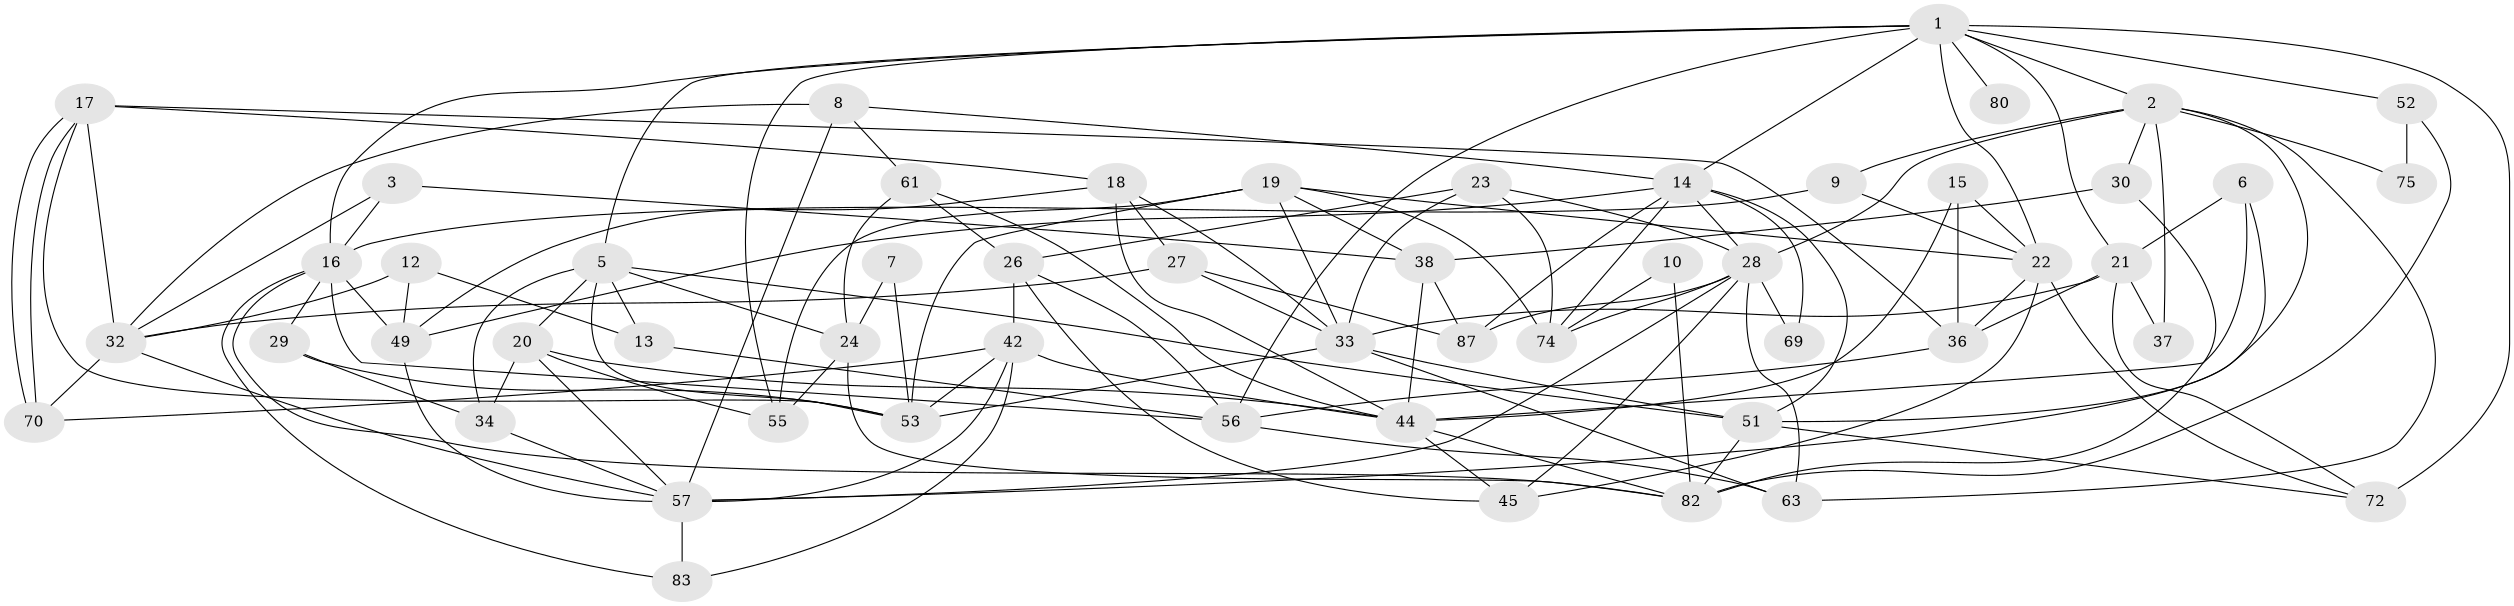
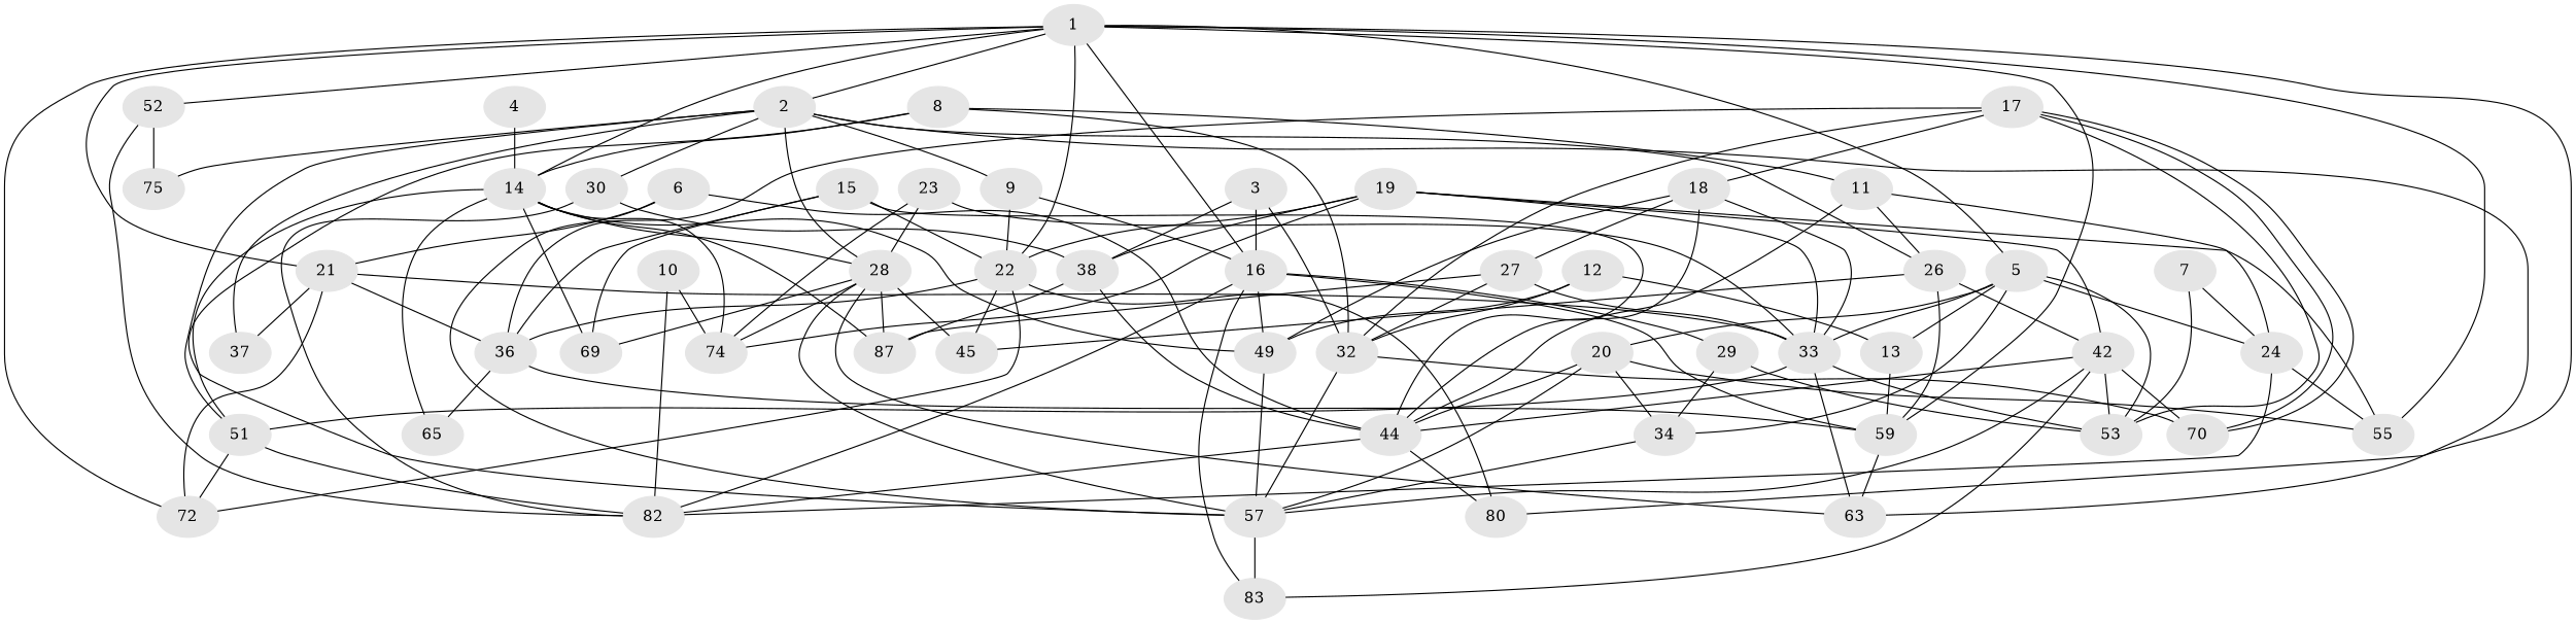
  graph {
    node [color=gray90 style=filled]
    1 [super="+73"]
    2 [super="+59"]
    5 [super="+68"]
    14 [super="+43"]
    16 [super="+48"]
    21 [super="+31"]
    22 [super="+25"]
    52
    55 [super="+76"]
-   56 [super="+86"]
+   56 [super="+86" label=59]
    72
    80
    9 [super="+35"]
    26 [super="+46"]
    28 [super="+62"]
    30
    37
    51 [super="+54"]
    63
    75
    13
    20 [super="+61"]
    24 [super="+81"]
    34 [super="+77"]
    53 [super="+66"]
    74
    49 [super="+60"]
+   65
    69
    87
    82
    29 [super="+39"]
    83
    33 [super="+64"]
    36 [super="+88"]
    45 [super="+78"]
    42 [super="+71"]
    57 [super="+84"]
    38 [super="+50"]
    3
    32 [super="+58"]
    70
    44 [super="+85"]
+   4
    6 [super="+41"]
    7
    8 [super="+40"]
-   11 [super="+67" label=61]
+   11 [super="+67"]
    10
    12
    15 [super="+79"]
    17
    18
    27
    19 [super="+47"]
    23
    1 -- 2
    1 -- 5
    1 -- 14
    1 -- 16
    1 -- 21
    1 -- 22
    1 -- 52
    1 -- 55
    1 -- 56
    1 -- 72
    1 -- 80
    2 -- 9
-   23 -- 26
+   2 -- 26
    2 -- 28
    2 -- 30
    2 -- 37
    2 -- 51
    2 -- 63
    2 -- 75
-   5 -- 51
+   5 -- 33
    5 -- 13
    5 -- 20
    5 -- 24
    5 -- 34
    5 -- 53
    14 -- 28
    14 -- 51
    14 -- 74
    14 -- 49
+   14 -- 65
    14 -- 69
    14 -- 87
    16 -- 56
    16 -- 49
    16 -- 82
    16 -- 29
    16 -- 83
    21 -- 72
    21 -- 37
    21 -- 33
    21 -- 36
    22 -- 72
+   22 -- 80
    22 -- 36
    22 -- 45
    52 -- 75
    52 -- 82
    56 -- 63
    9 -- 16
    9 -- 22
    26 -- 56
    26 -- 45
    26 -- 42
    28 -- 63
    28 -- 74
    28 -- 69
    28 -- 87
    28 -- 45
    28 -- 57
    30 -- 82
    30 -- 38
    51 -- 72
    51 -- 82
    13 -- 56
    20 -- 55
    20 -- 34
    20 -- 57
    20 -- 44
    24 -- 55
    24 -- 82
    34 -- 57
    49 -- 57
    29 -- 34
    29 -- 53
    33 -- 51
    33 -- 63
    33 -- 53
    36 -- 56
+   36 -- 65
    42 -- 53
    42 -- 83
    42 -- 57
    42 -- 70
    42 -- 44
    57 -- 83
    38 -- 87 [weight=2]
    38 -- 44
    3 -- 16
    3 -- 38
    3 -- 32
    32 -- 57
    32 -- 70
-   44 -- 45
+   44 -- 80
    44 -- 82
+   4 -- 14 [weight=2]
    6 -- 21
    6 -- 57
    6 -- 44
    7 -- 24
    7 -- 53
    8 -- 14
    8 -- 57
    8 -- 32
    8 -- 11
    11 -- 26
    11 -- 24
    11 -- 44
    10 -- 74
    10 -- 82
    12 -- 13
    12 -- 49
    12 -- 32
    15 -- 22
+   15 -- 69
    15 -- 36
    15 -- 44
    17 -- 53
    17 -- 36
    17 -- 32
    17 -- 70
    17 -- 70
    17 -- 18
    18 -- 49
    18 -- 33
    18 -- 44
    18 -- 27
    27 -- 87
    27 -- 33
    27 -- 32
    19 -- 22
    19 -- 55
-   19 -- 53
+   19 -- 42
    19 -- 74
    19 -- 33
    19 -- 38 [weight=2]
    23 -- 28
    23 -- 74
    23 -- 33
  }
